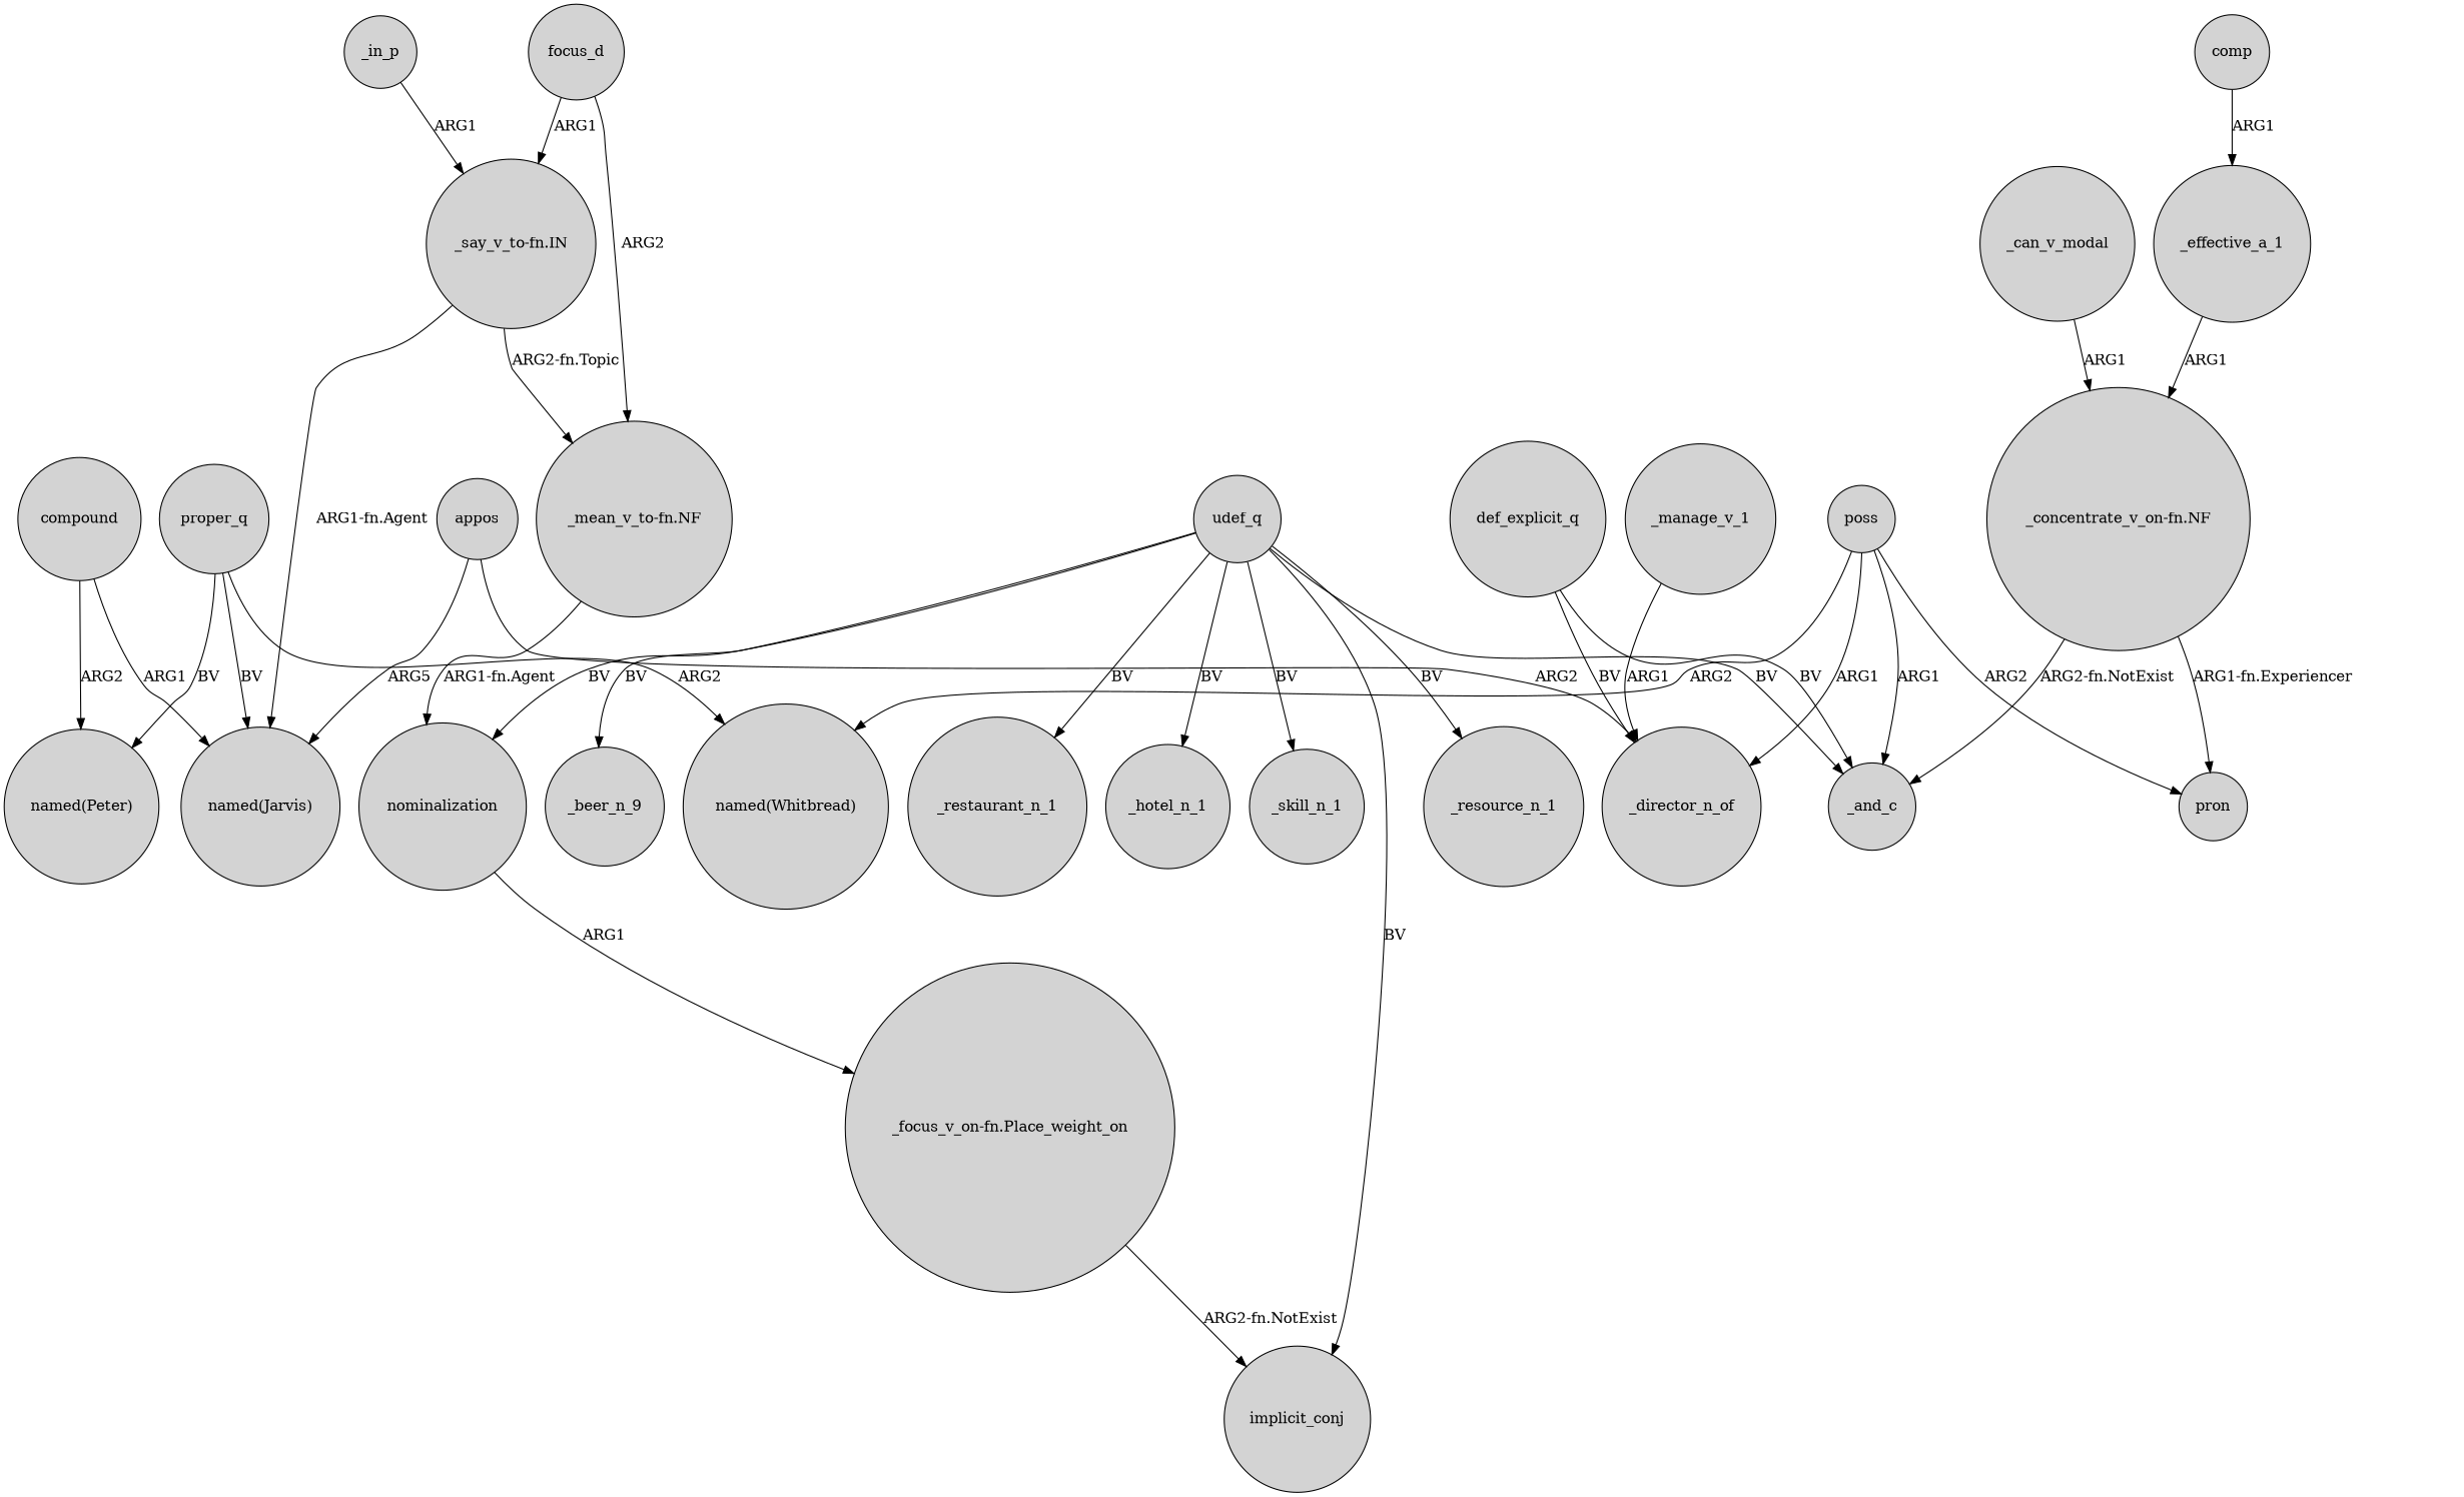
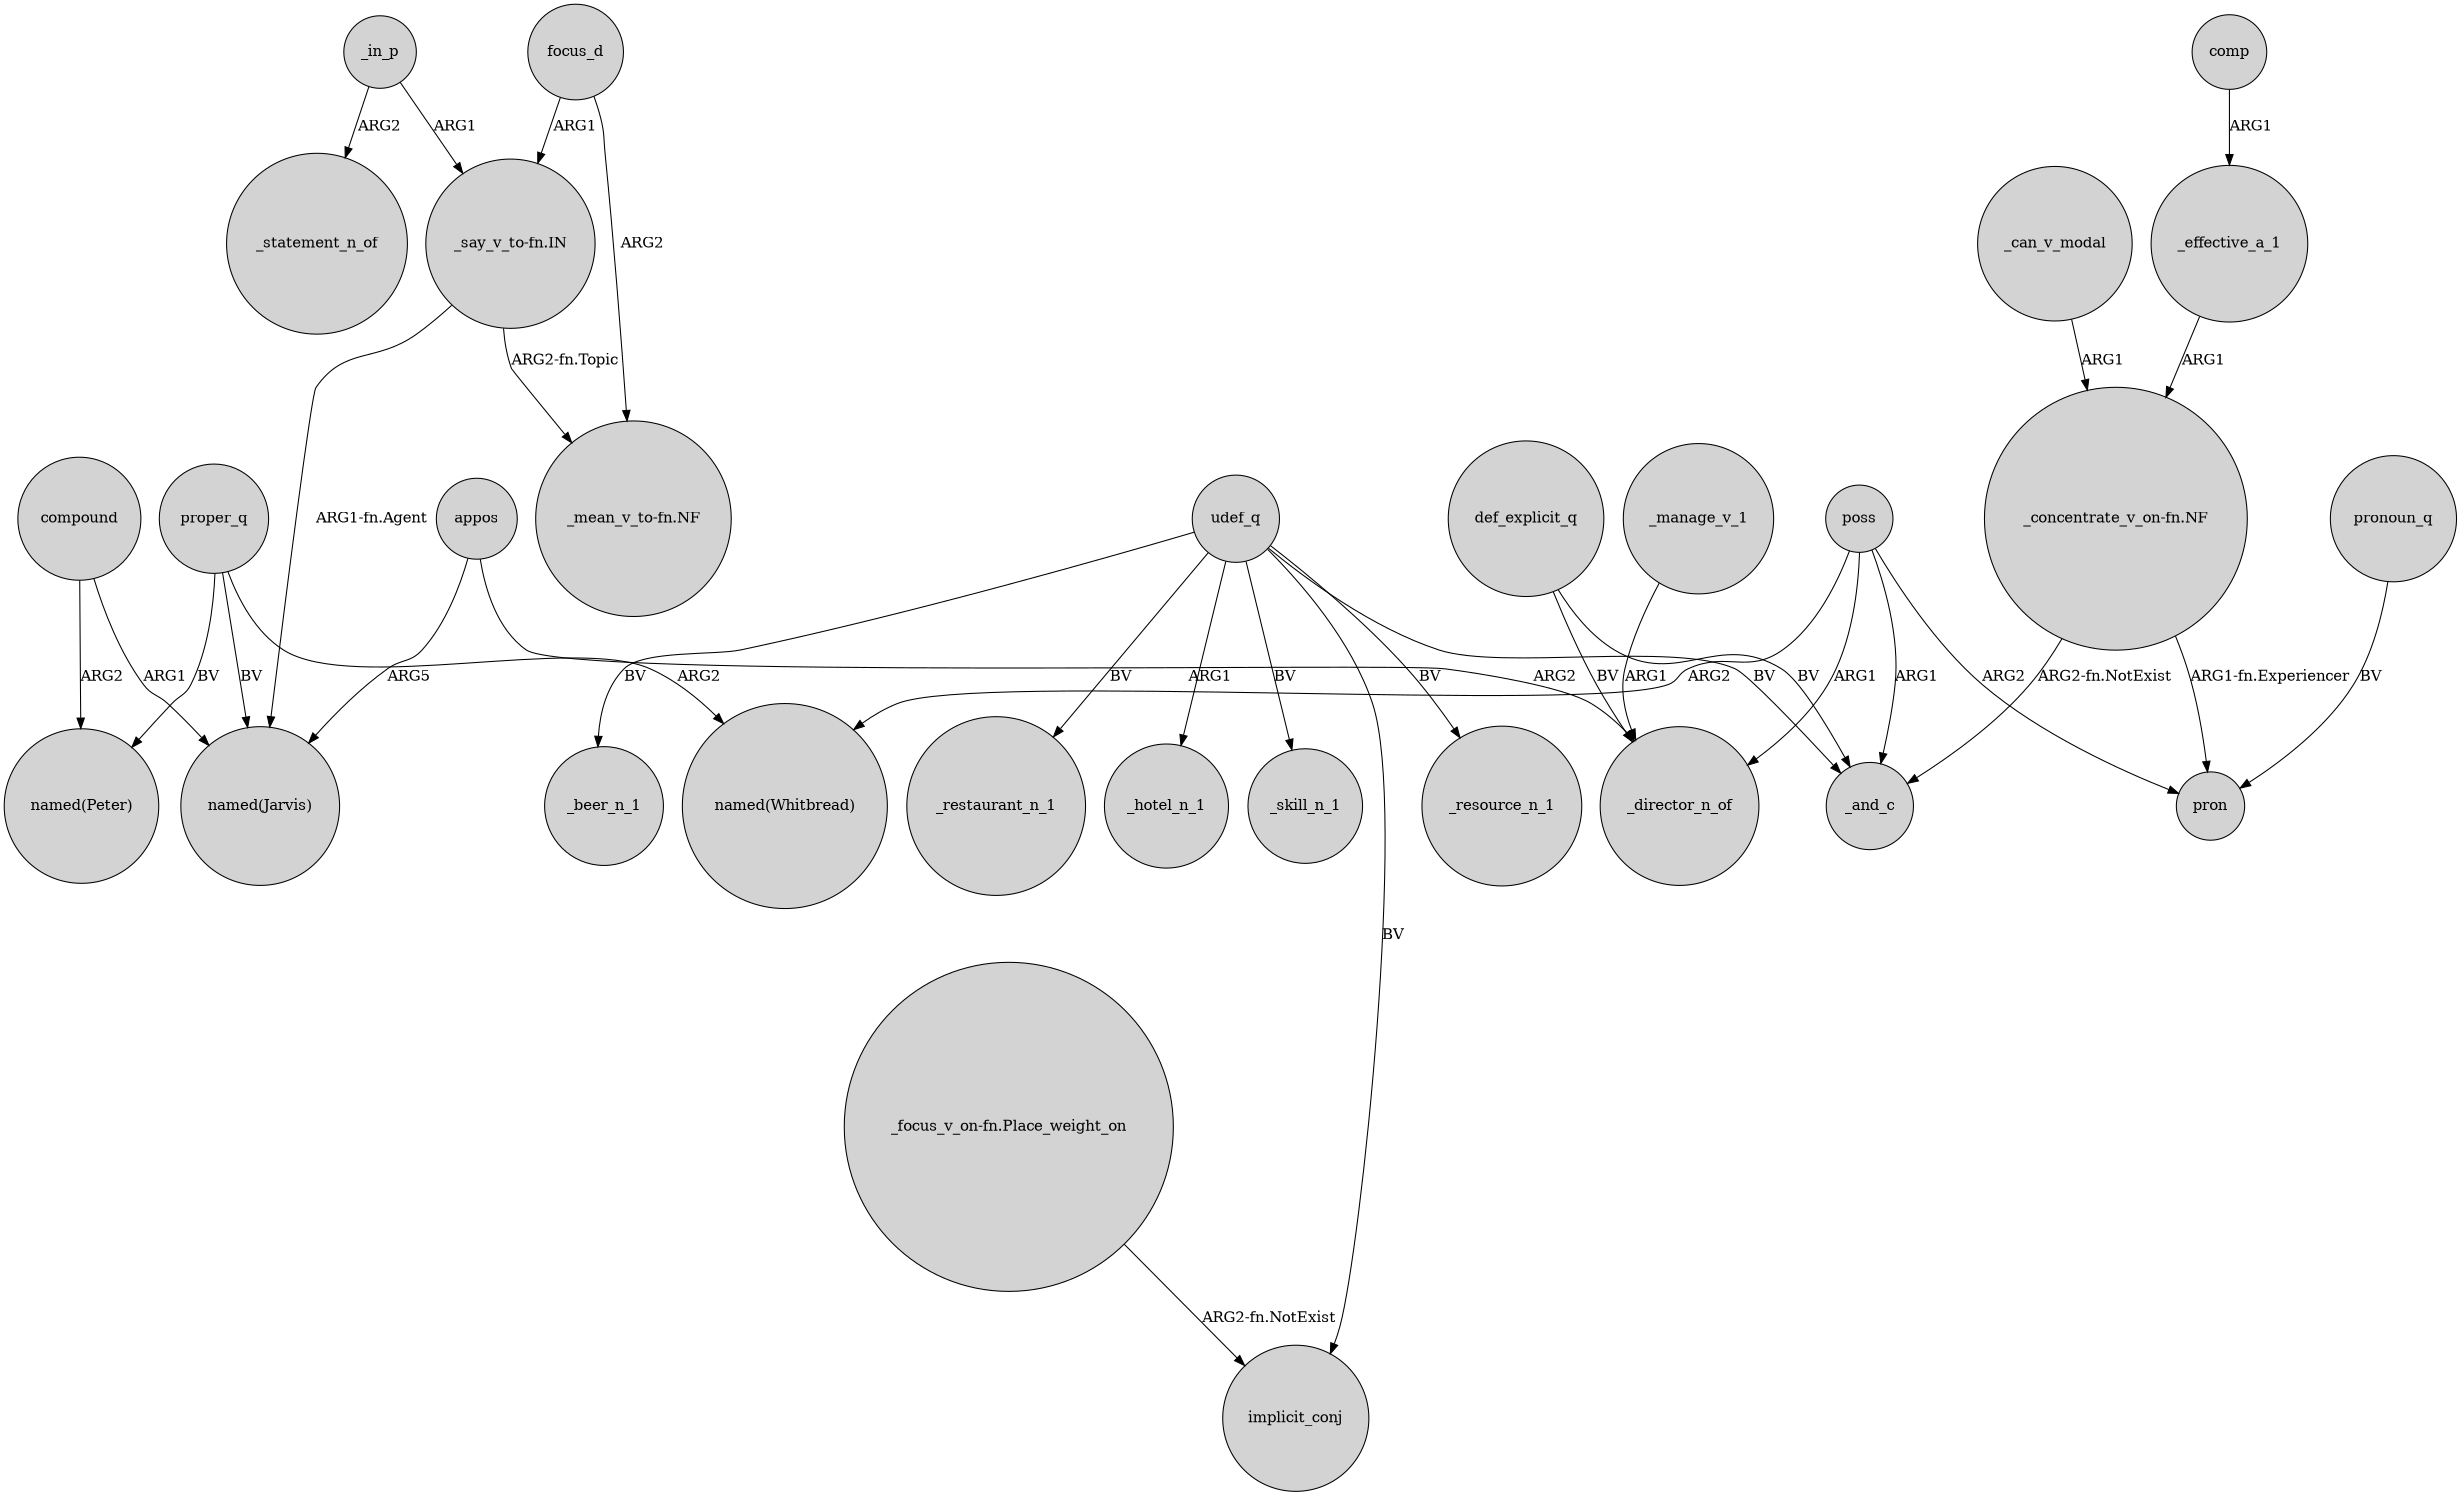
  digraph {
    node [shape=circle style=filled]
    udef_q
    _skill_n_1
    implicit_conj
-   nominalization
    _and_c
    _resource_n_1
-   _beer_n_1 [label=_beer_n_9]
+   _beer_n_1
    _restaurant_n_1
    _hotel_n_1
    "_focus_v_on-fn.Place_weight_on"
    _effective_a_1
    "_concentrate_v_on-fn.NF"
    pron
    _manage_v_1
    _director_n_of
    "_mean_v_to-fn.NF"
    _can_v_modal
    poss
    "named(Whitbread)"
    _in_p
    "_say_v_to-fn.IN"
+   _statement_n_of
    "named(Jarvis)"
    def_explicit_q
    focus_d
    compound
    "named(Peter)"
    proper_q
+   pronoun_q
    comp
    appos
    udef_q -> _skill_n_1 [label=BV]
    udef_q -> implicit_conj [label=BV]
-   udef_q -> nominalization [label=BV]
    udef_q -> _and_c [label=BV]
    udef_q -> _resource_n_1 [label=BV]
    udef_q -> _beer_n_1 [label=BV]
    udef_q -> _restaurant_n_1 [label=BV]
-   udef_q -> _hotel_n_1 [label=BV]
-   nominalization -> "_focus_v_on-fn.Place_weight_on" [label=ARG1]
+   udef_q -> _hotel_n_1 [label=ARG1]
    "_focus_v_on-fn.Place_weight_on" -> implicit_conj [label="ARG2-fn.NotExist"]
    _effective_a_1 -> "_concentrate_v_on-fn.NF" [label=ARG1]
    "_concentrate_v_on-fn.NF" -> _and_c [label="ARG2-fn.NotExist"]
    "_concentrate_v_on-fn.NF" -> pron [label="ARG1-fn.Experiencer"]
    _manage_v_1 -> _director_n_of [label=ARG1]
-   "_mean_v_to-fn.NF" -> nominalization [label="ARG1-fn.Agent"]
    _can_v_modal -> "_concentrate_v_on-fn.NF" [label=ARG1]
    poss -> _and_c [label=ARG1]
    poss -> pron [label=ARG2]
    poss -> _director_n_of [label=ARG1]
    poss -> "named(Whitbread)" [label=ARG2]
    _in_p -> "_say_v_to-fn.IN" [label=ARG1]
+   _in_p -> _statement_n_of [label=ARG2]
    "_say_v_to-fn.IN" -> "_mean_v_to-fn.NF" [label="ARG2-fn.Topic"]
    "_say_v_to-fn.IN" -> "named(Jarvis)" [label="ARG1-fn.Agent"]
    def_explicit_q -> _and_c [label=BV]
    def_explicit_q -> _director_n_of [label=BV]
    focus_d -> "_mean_v_to-fn.NF" [label=ARG2]
    focus_d -> "_say_v_to-fn.IN" [label=ARG1]
    compound -> "named(Jarvis)" [label=ARG1]
    compound -> "named(Peter)" [label=ARG2]
    proper_q -> "named(Whitbread)" [label=ARG2]
    proper_q -> "named(Jarvis)" [label=BV]
    proper_q -> "named(Peter)" [label=BV]
+   pronoun_q -> pron [label=BV]
    comp -> _effective_a_1 [label=ARG1]
    appos -> _director_n_of [label=ARG2]
    appos -> "named(Jarvis)" [label=ARG5]
  }
